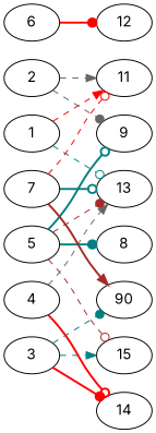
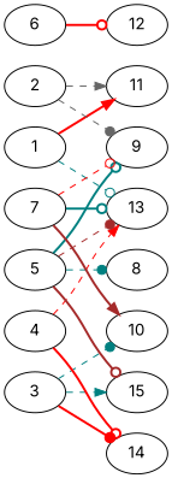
  digraph {
    fontname=Inter
    rankdir=LR
    node [alpha=0.02 fontname=Inter]
    edge [arrowhead=odot color=teal fontname=Inter style=dashed]
    1 [alpha=0.14 expect_size=49405952]
    11 [alpha=0.17 expect_size=45308928]
    13 [alpha=0.20 expect_size=33216512]
    2 [alpha=0.01 expect_size=48094208]
    9 [alpha=0.07 expect_size=10189824]
-   10 [alpha=0.11 expect_size=29835264 label=90]
+   10 [alpha=0.11 expect_size=29835264]
    3 [expect_size=25033728]
    14 [expect_size=37325824]
    15 [alpha=0.19 expect_size=19529728]
    4 [alpha=0.12 expect_size=18820096]
    5 [alpha=0.06 expect_size=17333248]
    8 [alpha=0.03 expect_size=34779136]
    6 [expect_size=40349696]
    12 [alpha=0.19 expect_size=31085568]
    7 [alpha=0.08 expect_size=42467328]
-   1 -> 11 [arrowhead=normal color=red]
+   1 -> 11 [arrowhead=normal color=red style=bold]
    1 -> 13
    2 -> 11 [arrowhead=normal color=gray40]
    2 -> 9 [arrowhead=dot color=gray40]
    3 -> 10 [arrowhead=dot]
    3 -> 14 [arrowhead=dot color=red style=bold]
    3 -> 15 [arrowhead=normal]
-   4 -> 13 [arrowhead=normal color=gray40]
+   4 -> 13 [arrowhead=normal color=red]
    4 -> 14 [color=red style=bold]
    5 -> 13 [arrowhead=dot color=brown]
    5 -> 9 [style=bold]
-   5 -> 15 [color=brown]
-   5 -> 8 [arrowhead=dot style=bold]
-   6 -> 12 [arrowhead=dot color=red style=bold]
-   7 -> 11 [color=red]
+   5 -> 15 [color=brown style=bold]
+   5 -> 8 [arrowhead=dot]
+   6 -> 12 [color=red style=bold]
+   7 -> 9 [color=red]
    7 -> 13 [style=bold]
    7 -> 10 [arrowhead=normal color=brown style=bold]
  }
